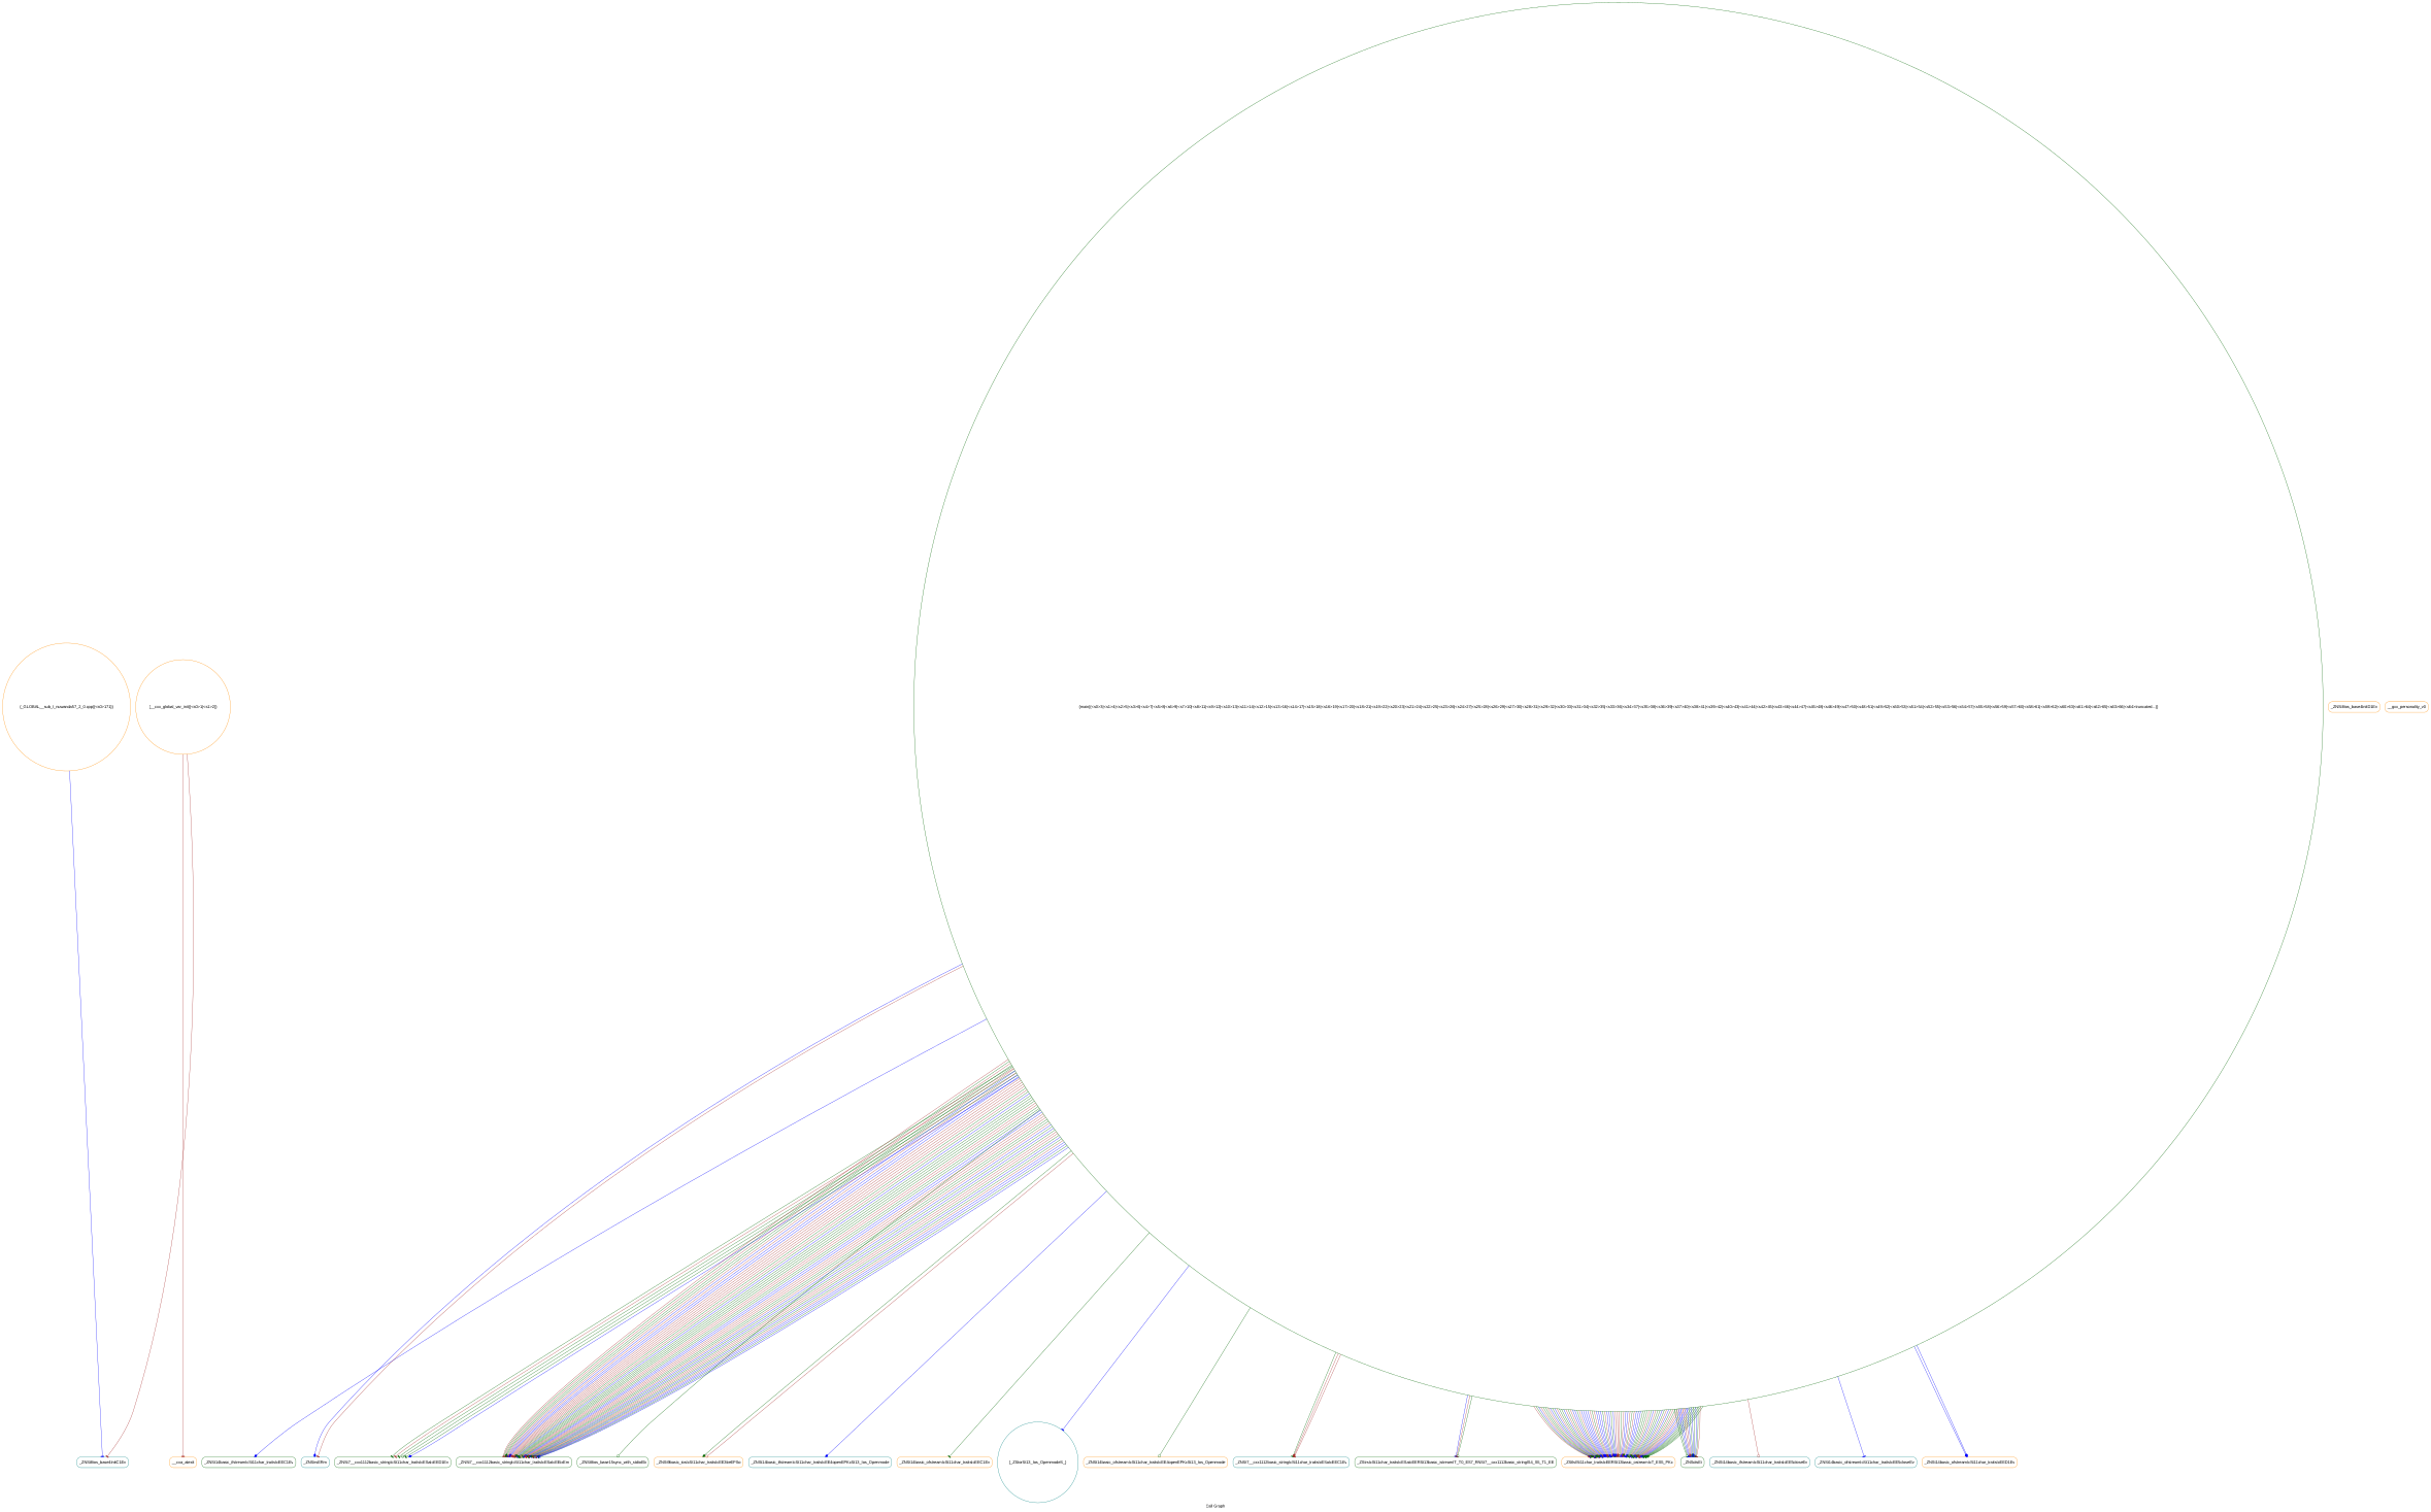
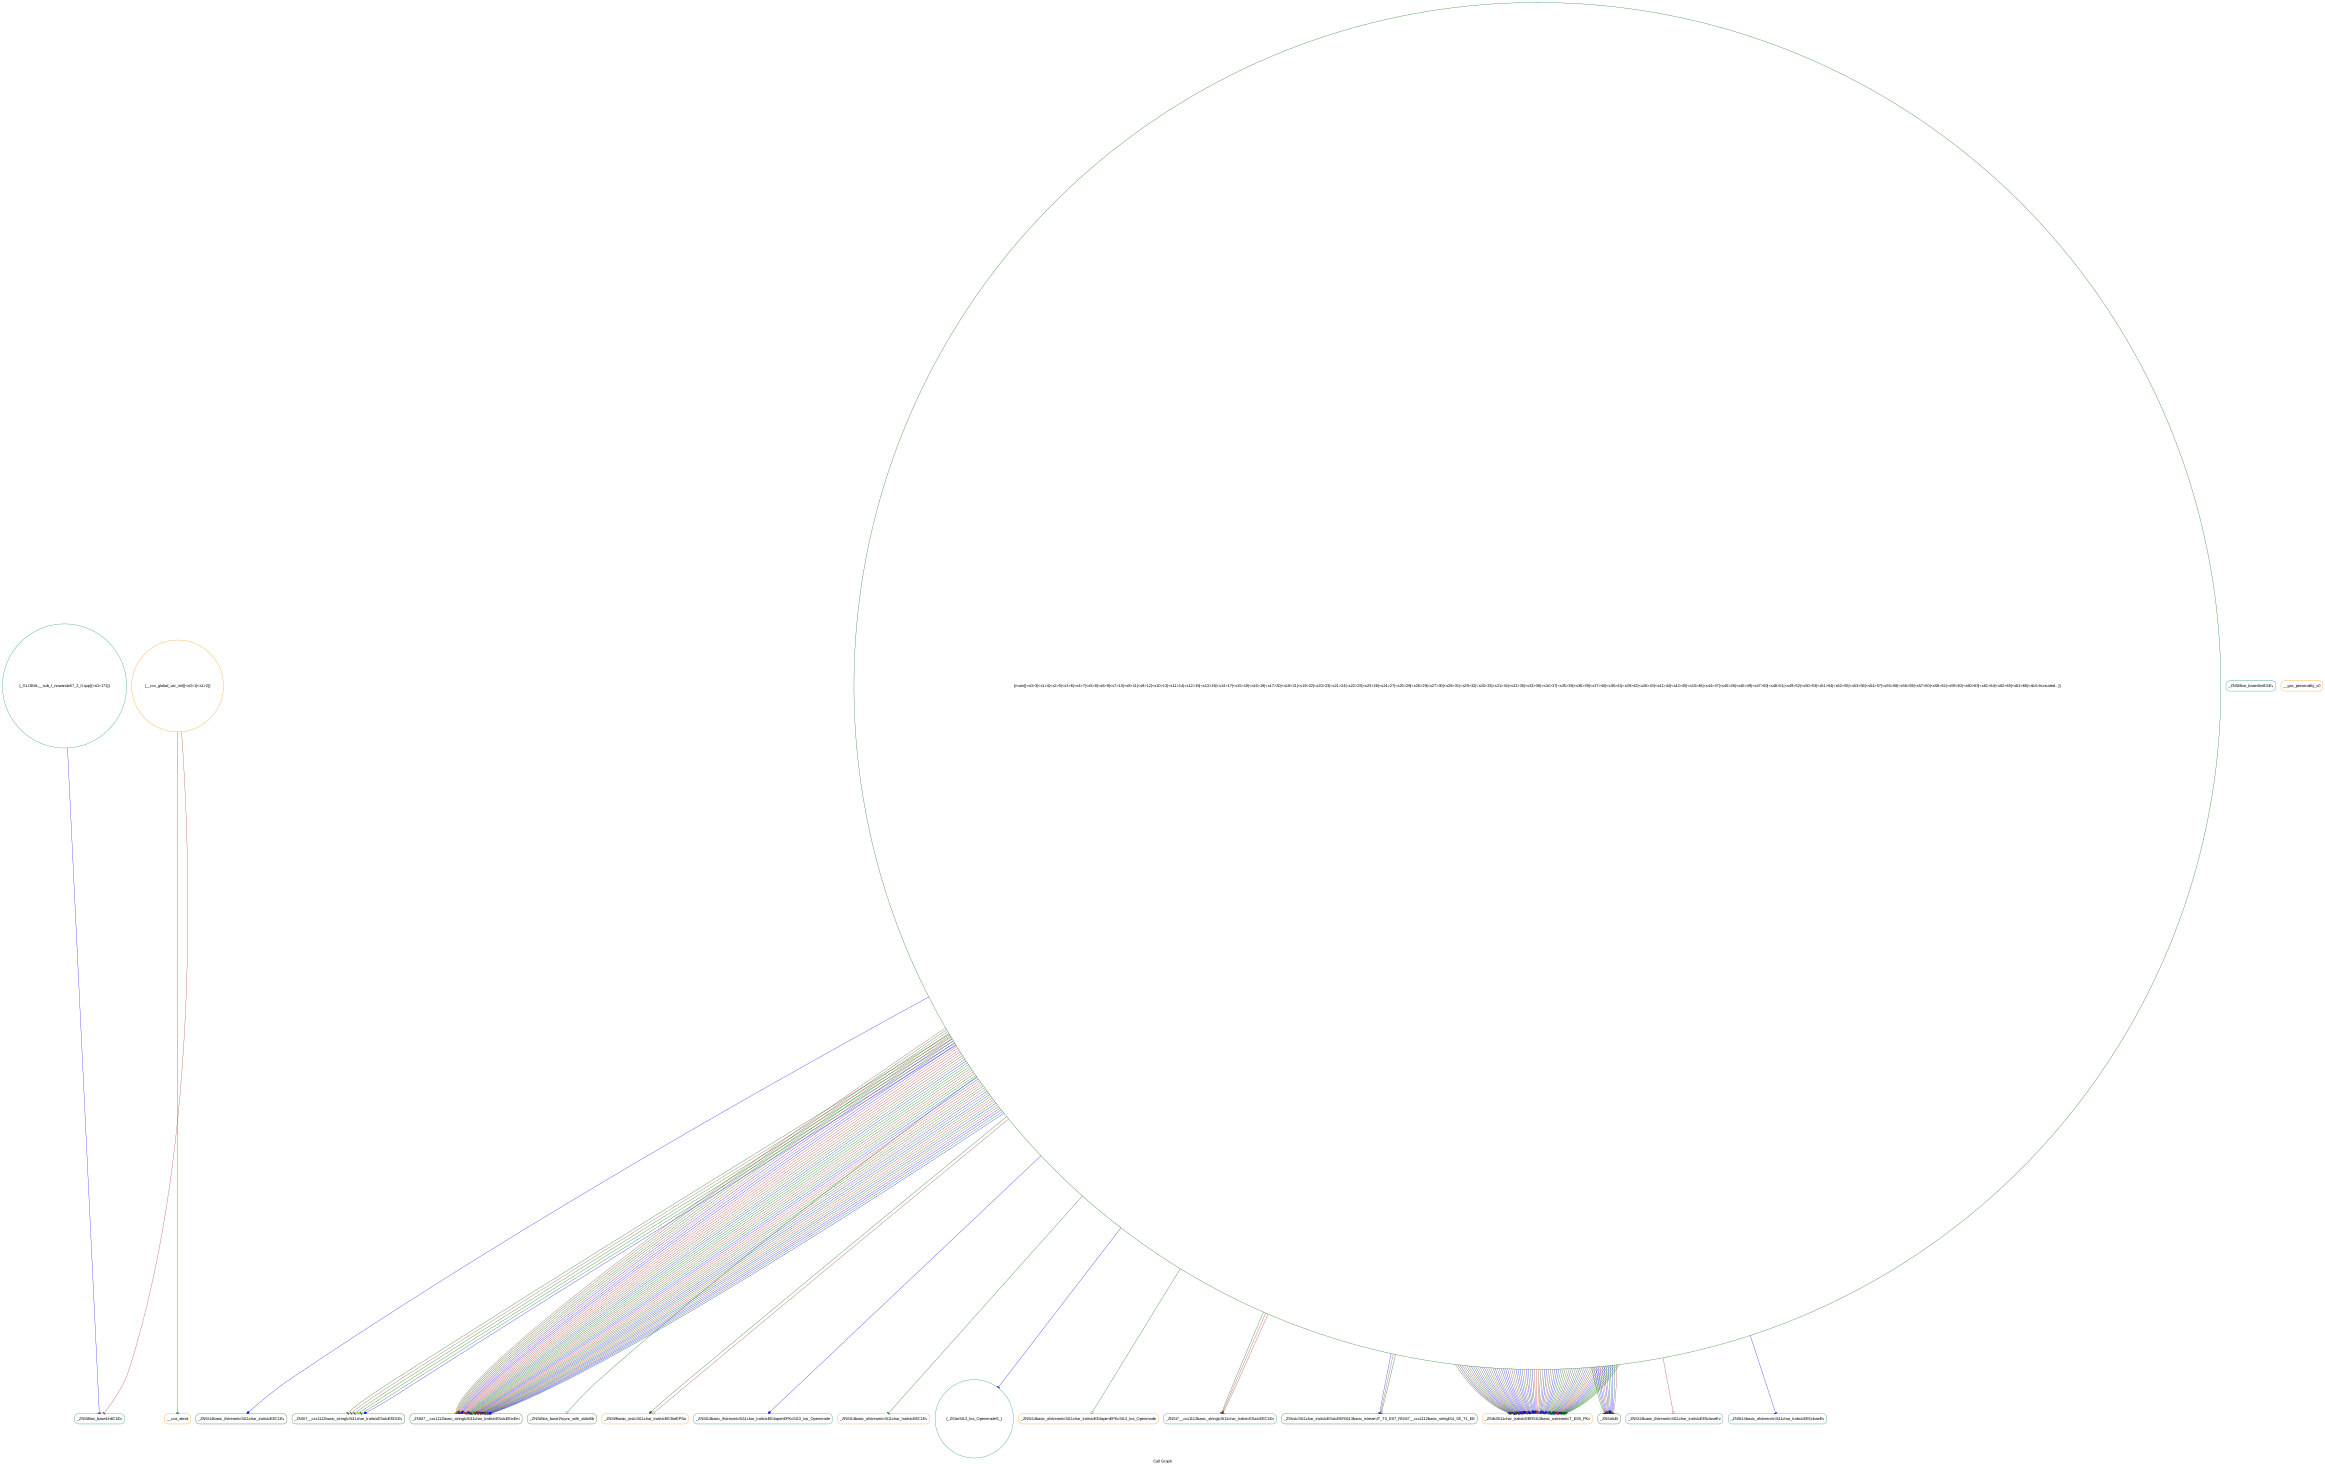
  digraph {
    fontname="Liberation Sans"
    label="Call Graph"
    node [color=darkorange fontname="Liberation Sans" shape=Mrecord]
    edge [arrowhead=tee color=darkgreen fontname="Liberation Sans" tailport=s64]
    n1 [label="{__cxx_global_var_init|{<s0>1|<s1>2}}" shape=circle]
    n2 [color=teal label="{_ZNSt8ios_base4InitC1Ev}"]
    n3 [label="{__cxa_atexit}"]
    n4 [color=darkgreen label="{_ZNSt14basic_ifstreamIcSt11char_traitsIcEEC1Ev}"]
-   n5 [color=teal label="{_ZNSirsERm}"]
    n6 [color=darkgreen label="{_ZNSt7__cxx1112basic_stringIcSt11char_traitsIcESaIcEED1Ev}"]
-   n7 [label="{_ZNSt8ios_base4InitD1Ev}"]
+   n7 [color=teal label="{_ZNSt8ios_base4InitD1Ev}"]
    n8 [label="{__gxx_personality_v0}"]
    n9 [color=darkgreen label="{_ZNSt7__cxx1112basic_stringIcSt11char_traitsIcESaIcEEixEm}"]
    n10 [color=darkgreen label="{main|{<s0>3|<s1>4|<s2>5|<s3>6|<s4>7|<s5>8|<s6>9|<s7>10|<s8>11|<s9>12|<s10>13|<s11>14|<s12>15|<s13>16|<s14>17|<s15>18|<s16>19|<s17>20|<s18>21|<s19>22|<s20>23|<s21>24|<s22>25|<s23>26|<s24>27|<s25>28|<s26>29|<s27>30|<s28>31|<s29>32|<s30>33|<s31>34|<s32>35|<s33>36|<s34>37|<s35>38|<s36>39|<s37>40|<s38>41|<s39>42|<s40>43|<s41>44|<s42>45|<s43>46|<s44>47|<s45>48|<s46>49|<s47>50|<s48>51|<s49>52|<s50>53|<s51>54|<s52>55|<s53>56|<s54>57|<s55>58|<s56>59|<s57>60|<s58>61|<s59>62|<s60>63|<s61>64|<s62>65|<s63>66|<s64>truncated...}}" shape=circle]
    n11 [color=darkgreen label="{_ZNSt8ios_base15sync_with_stdioEb}"]
    n12 [label="{_ZNSt9basic_iosIcSt11char_traitsIcEE3tieEPSo}"]
    n13 [color=teal label="{_ZNSt14basic_ifstreamIcSt11char_traitsIcEE4openEPKcSt13_Ios_Openmode}"]
    n14 [label="{_ZNSt14basic_ofstreamIcSt11char_traitsIcEEC1Ev}"]
    n15 [color=teal label="{_ZStorSt13_Ios_OpenmodeS_}" shape=circle]
    n16 [label="{_ZNSt14basic_ofstreamIcSt11char_traitsIcEE4openEPKcSt13_Ios_Openmode}"]
    n17 [color=teal label="{_ZNSt7__cxx1112basic_stringIcSt11char_traitsIcESaIcEEC1Ev}"]
    n18 [color=darkgreen label="{_ZStrsIcSt11char_traitsIcESaIcEERSt13basic_istreamIT_T0_ES7_RNSt7__cxx1112basic_stringIS4_S5_T1_EE}"]
    n19 [label="{_ZStlsISt11char_traitsIcEERSt13basic_ostreamIcT_ES5_PKc}"]
    n20 [color=darkgreen label="{_ZNSolsEi}"]
    n21 [color=teal label="{_ZNSt14basic_ifstreamIcSt11char_traitsIcEE5closeEv}"]
    n22 [color=teal label="{_ZNSt14basic_ofstreamIcSt11char_traitsIcEE5closeEv}"]
-   n23 [label="{_ZNSt14basic_ofstreamIcSt11char_traitsIcEED1Ev}"]
-   n24 [label="{_GLOBAL__sub_I_nuwanda57_2_0.cpp|{<s0>171}}" shape=circle]
+   n24 [color=teal label="{_GLOBAL__sub_I_nuwanda57_2_0.cpp|{<s0>171}}" shape=circle]
    n1 -> n2 [color=brown tailport=s0]
-   n1 -> n3 [color=brown tailport=s1]
+   n1 -> n3 [tailport=s1]
    n10 -> n4 [arrowhead=diamond color=blue tailport=s3]
-   n10 -> n5 [arrowhead=diamond color=blue tailport=s11]
-   n10 -> n5 [color=brown tailport=s12]
    n10 -> n6 [tailport=s20]
    n10 -> n6 [color=brown tailport=s21]
    n10 -> n6 [tailport=s22]
    n10 -> n6 [arrowhead=odot]
    n10 -> n6
    n10 -> n6 [arrowhead=diamond color=blue]
    n10 -> n9 [color=brown tailport=s16]
    n10 -> n9 [arrowhead=odot tailport=s17]
    n10 -> n9 [color=brown tailport=s18]
    n10 -> n9 [arrowhead=diamond tailport=s19]
    n10 -> n9 [tailport=s23]
    n10 -> n9 [color=brown tailport=s24]
    n10 -> n9 [color=blue tailport=s25]
    n10 -> n9 [arrowhead=diamond color=brown tailport=s26]
    n10 -> n9 [arrowhead=diamond color=blue tailport=s27]
    n10 -> n9 [arrowhead=odot color=blue tailport=s28]
    n10 -> n9 [arrowhead=odot color=brown tailport=s36]
    n10 -> n9 [color=brown tailport=s37]
    n10 -> n9 [color=brown tailport=s38]
    n10 -> n9 [color=brown tailport=s39]
    n10 -> n9 [color=brown tailport=s40]
    n10 -> n9 [arrowhead=diamond tailport=s41]
    n10 -> n9 [color=brown tailport=s42]
    n10 -> n9 [arrowhead=odot tailport=s43]
    n10 -> n9 [color=blue tailport=s44]
    n10 -> n9 [tailport=s52]
    n10 -> n9 [tailport=s53]
    n10 -> n9 [tailport=s61]
    n10 -> n9 [arrowhead=odot tailport=s62]
    n10 -> n9 [arrowhead=odot color=brown]
    n10 -> n9 [arrowhead=odot color=brown]
    n10 -> n9 [arrowhead=odot]
    n10 -> n9
    n10 -> n9 [arrowhead=diamond color=blue]
    n10 -> n9 [arrowhead=diamond color=blue]
    n10 -> n9 [color=brown]
    n10 -> n9 [color=brown]
    n10 -> n9 [arrowhead=diamond color=brown]
    n10 -> n9 [arrowhead=diamond]
    n10 -> n9
    n10 -> n9 [color=brown]
    n10 -> n9 [arrowhead=diamond color=blue]
    n10 -> n9 [arrowhead=diamond]
    n10 -> n9 [arrowhead=odot color=blue]
    n10 -> n9 [arrowhead=diamond]
    n10 -> n9 [arrowhead=odot color=brown]
    n10 -> n9 [color=brown]
    n10 -> n9 [arrowhead=odot]
    n10 -> n9 [arrowhead=odot color=blue]
    n10 -> n9 [arrowhead=odot]
    n10 -> n9 [color=brown]
    n10 -> n9 [arrowhead=odot color=blue]
    n10 -> n9 [arrowhead=diamond color=blue]
    n10 -> n9
    n10 -> n9 [arrowhead=odot color=blue]
    n10 -> n11 [arrowhead=odot tailport=s0]
    n10 -> n12 [arrowhead=diamond tailport=s1]
    n10 -> n12 [arrowhead=odot color=brown tailport=s2]
    n10 -> n13 [arrowhead=diamond color=blue tailport=s4]
    n10 -> n14 [tailport=s5]
    n10 -> n15 [color=blue tailport=s6]
    n10 -> n16 [arrowhead=odot tailport=s7]
    n10 -> n17 [tailport=s8]
    n10 -> n17 [arrowhead=diamond color=brown tailport=s9]
    n10 -> n17 [color=brown tailport=s10]
    n10 -> n18 [color=blue tailport=s13]
    n10 -> n18 [color=brown tailport=s14]
    n10 -> n18 [arrowhead=odot tailport=s15]
    n10 -> n19 [arrowhead=diamond color=brown tailport=s29]
    n10 -> n19 [tailport=s31]
    n10 -> n19 [arrowhead=diamond color=blue tailport=s32]
    n10 -> n19 [arrowhead=diamond color=brown tailport=s33]
    n10 -> n19 [arrowhead=diamond tailport=s34]
    n10 -> n19 [arrowhead=diamond tailport=s35]
    n10 -> n19 [color=brown tailport=s45]
    n10 -> n19 [color=blue tailport=s47]
    n10 -> n19 [tailport=s48]
    n10 -> n19 [arrowhead=odot color=blue tailport=s49]
    n10 -> n19 [color=brown tailport=s50]
    n10 -> n19 [arrowhead=diamond tailport=s51]
    n10 -> n19 [arrowhead=diamond tailport=s54]
    n10 -> n19 [color=blue tailport=s56]
    n10 -> n19 [color=brown tailport=s57]
    n10 -> n19 [arrowhead=diamond tailport=s58]
    n10 -> n19 [arrowhead=odot color=brown tailport=s59]
    n10 -> n19 [arrowhead=diamond color=blue tailport=s60]
    n10 -> n19 [color=blue tailport=s63]
    n10 -> n19 [arrowhead=odot]
    n10 -> n19 [arrowhead=diamond color=brown]
    n10 -> n19 [arrowhead=diamond color=blue]
    n10 -> n19 [arrowhead=diamond color=blue]
    n10 -> n19 [arrowhead=odot color=blue]
    n10 -> n19 [arrowhead=diamond color=blue]
    n10 -> n19 [arrowhead=diamond color=brown]
    n10 -> n19
    n10 -> n19 [arrowhead=odot color=brown]
    n10 -> n19 [arrowhead=diamond color=blue]
    n10 -> n19 [color=blue]
    n10 -> n19 [color=blue]
    n10 -> n19 [arrowhead=odot]
    n10 -> n19 [arrowhead=diamond color=brown]
    n10 -> n19 [arrowhead=diamond color=blue]
    n10 -> n19 [arrowhead=diamond color=blue]
    n10 -> n19
    n10 -> n19 [arrowhead=diamond color=blue]
    n10 -> n19 [color=brown]
    n10 -> n19 [arrowhead=diamond color=brown]
    n10 -> n19 [arrowhead=odot color=brown]
    n10 -> n19 [arrowhead=odot]
    n10 -> n19 [arrowhead=odot color=brown]
    n10 -> n19 [color=blue]
    n10 -> n19 [arrowhead=diamond color=blue]
    n10 -> n19 [arrowhead=diamond color=brown]
    n10 -> n19 [arrowhead=diamond]
    n10 -> n19 [color=brown]
    n10 -> n19 [color=blue]
    n10 -> n19 [color=blue]
    n10 -> n19 [arrowhead=diamond color=blue]
    n10 -> n19 [arrowhead=odot]
    n10 -> n19 [arrowhead=odot]
    n10 -> n19
    n10 -> n19 [arrowhead=odot color=brown]
    n10 -> n19 [arrowhead=diamond]
    n10 -> n19 [color=blue]
    n10 -> n19 [arrowhead=odot color=brown]
    n10 -> n19
    n10 -> n19
    n10 -> n19 [arrowhead=diamond color=blue]
    n10 -> n19
    n10 -> n19 [arrowhead=diamond color=brown]
    n10 -> n19 [color=blue]
    n10 -> n19 [arrowhead=diamond]
    n10 -> n19 [arrowhead=diamond color=brown]
    n10 -> n19 [arrowhead=odot]
    n10 -> n19 [color=brown]
    n10 -> n19 [color=brown]
    n10 -> n19 [arrowhead=diamond color=blue]
    n10 -> n19 [arrowhead=odot color=brown]
    n10 -> n19 [arrowhead=diamond color=blue]
    n10 -> n19 [arrowhead=odot color=blue]
    n10 -> n19
    n10 -> n19 [arrowhead=diamond]
    n10 -> n19 [arrowhead=diamond]
    n10 -> n19
    n10 -> n19 [arrowhead=odot]
    n10 -> n19 [arrowhead=diamond]
    n10 -> n20 [arrowhead=odot tailport=s30]
    n10 -> n20 [tailport=s46]
    n10 -> n20 [color=blue tailport=s55]
    n10 -> n20 [color=blue]
    n10 -> n20 [arrowhead=diamond color=brown]
    n10 -> n20 [arrowhead=odot color=brown]
    n10 -> n20 [color=blue]
    n10 -> n20 [arrowhead=diamond]
    n10 -> n20 [arrowhead=diamond color=blue]
    n10 -> n20 [arrowhead=odot]
    n10 -> n20 [color=blue]
    n10 -> n20
    n10 -> n20 [color=brown]
    n10 -> n21 [arrowhead=odot color=brown]
    n10 -> n22 [color=blue]
-   n10 -> n23 [arrowhead=diamond color=blue]
-   n10 -> n23 [arrowhead=diamond color=blue]
    n24 -> n2 [color=blue tailport=s0]
  }
